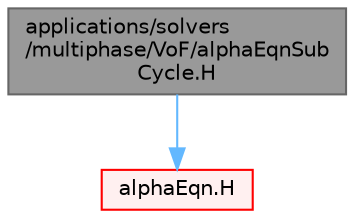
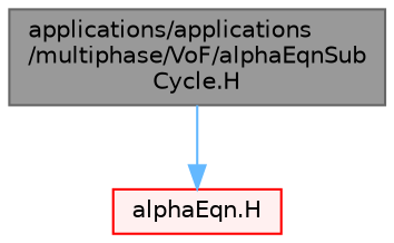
  digraph {
    node [fontname=Helvetica fontsize=10 shape=box style=filled]
-   n1 [color=gray40 fillcolor=grey60 fontcolor=black height=0.2 label="applications/solvers\l/multiphase/VoF/alphaEqnSub\lCycle.H" width=0.4]
+   n1 [color=gray40 fillcolor=grey60 fontcolor=black height=0.2 label="applications/applications\l/multiphase/VoF/alphaEqnSub\lCycle.H" width=0.4]
    n2 [color=red fillcolor="#FFF0F0" height=0.2 label="alphaEqn.H" width=0.4]
    n1 -> n2 [color=steelblue1 fontname=Helvetica fontsize=10 labelfontname=Helvetica labelfontsize=10 style=solid]
  }
